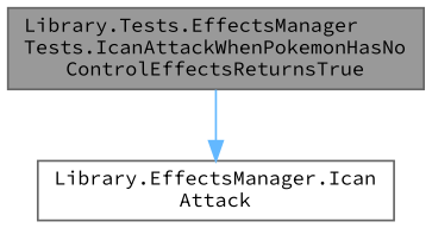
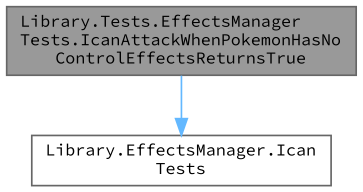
  digraph {
    rankdir=TB
    fontname="Source Code Pro"
    node [fontname="Source Code Pro" fontsize=10 shape=box style=filled]
    n1 [color=gray40 fillcolor=grey60 fontcolor=black height=0.2 label="Library.Tests.EffectsManager\lTests.IcanAttackWhenPokemonHasNo\lControlEffectsReturnsTrue" width=0.4]
-   n2 [color=grey40 fillcolor=white height=0.2 label="Library.EffectsManager.Ican\lAttack" width=0.4]
+   n2 [color=grey40 fillcolor=white height=0.2 label="Library.EffectsManager.Ican\lTests" width=0.4]
    n1 -> n2 [color=steelblue1 fontname="Source Code Pro" fontsize=10 labelfontname=Helvetica labelfontsize=10 style=solid]
  }
